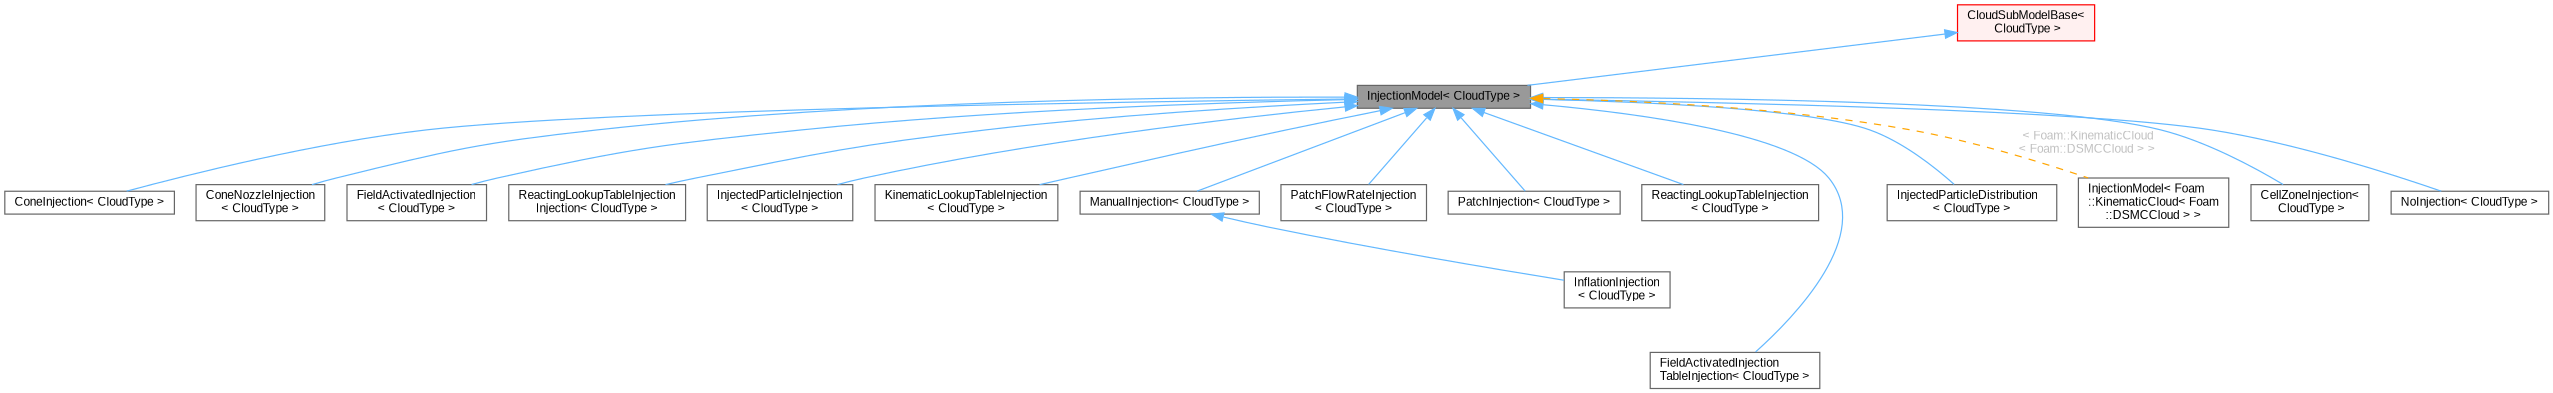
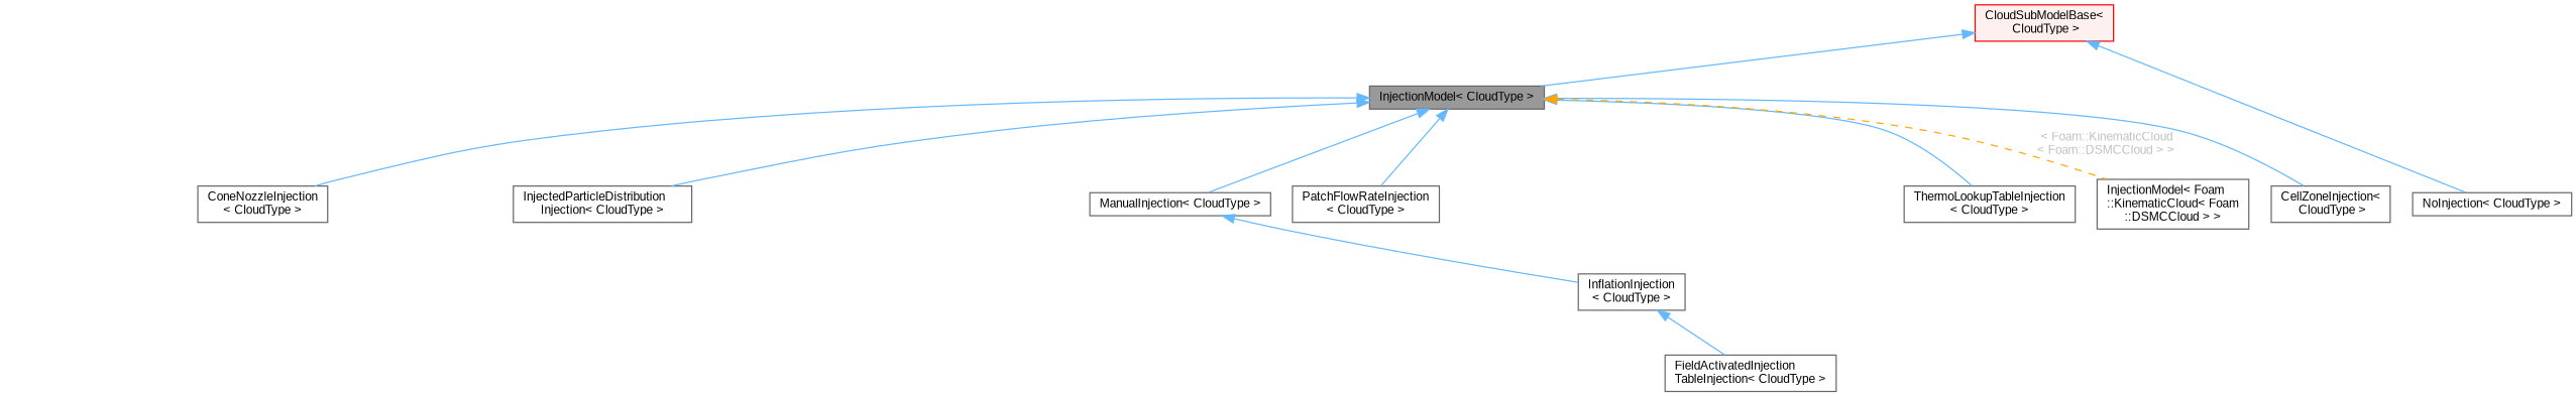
  digraph {
    fontname="Liberation Sans"
    rankdir=TB
    node [color=gray40 fillcolor=white fontname="Liberation Sans" fontsize=10 shape=box style=filled]
    edge [color=steelblue1 dir=back fontname="Liberation Sans" fontsize=10 labelfontname=Helvetica labelfontsize=10 style=solid]
    n1 [fillcolor=grey60 fontcolor=black height=0.2 label="InjectionModel\< CloudType \>" width=0.4]
    n2 [height=0.2 label="CellZoneInjection\<\l CloudType \>" width=0.4]
-   n3 [height=0.2 label="ConeInjection\< CloudType \>" width=0.4]
    n4 [height=0.2 label="ConeNozzleInjection\l\< CloudType \>" width=0.4]
-   n5 [height=0.2 label="FieldActivatedInjection\l\< CloudType \>" width=0.4]
-   n6 [height=0.2 label="ReactingLookupTableInjection\lInjection\< CloudType \>" width=0.4]
-   n7 [height=0.2 label="InjectedParticleInjection\l\< CloudType \>" width=0.4]
-   n8 [height=0.2 label="KinematicLookupTableInjection\l\< CloudType \>" width=0.4]
+   n6 [height=0.2 label="InjectedParticleDistribution\lInjection\< CloudType \>" width=0.4]
    n9 [height=0.2 label="ManualInjection\< CloudType \>" width=0.4]
    n10 [height=0.2 label="NoInjection\< CloudType \>" width=0.4]
    n11 [height=0.2 label="PatchFlowRateInjection\l\< CloudType \>" width=0.4]
-   n12 [height=0.2 label="PatchInjection\< CloudType \>" width=0.4]
-   n13 [height=0.2 label="ReactingLookupTableInjection\l\< CloudType \>" width=0.4]
    n14 [height=0.2 label="FieldActivatedInjection\lTableInjection\< CloudType \>" width=0.4]
-   n15 [height=0.2 label="InjectedParticleDistribution\l\< CloudType \>" width=0.4]
+   n15 [height=0.2 label="ThermoLookupTableInjection\l\< CloudType \>" width=0.4]
    n16 [height=0.2 label="InjectionModel\< Foam\l::KinematicCloud\< Foam\l::DSMCCloud \> \>" width=0.4]
    n17 [height=0.2 label="InflationInjection\l\< CloudType \>" width=0.4]
    n18 [color=red fillcolor="#FFF0F0" height=0.2 label="CloudSubModelBase\<\l CloudType \>" width=0.4]
    n1 -> n2
-   n1 -> n3
    n1 -> n4
-   n1 -> n5
    n1 -> n6
-   n1 -> n7
-   n1 -> n8
    n1 -> n9
-   n1 -> n10
+   n18 -> n10
    n1 -> n11
-   n1 -> n12
-   n1 -> n13
-   n1 -> n14
+   n17 -> n14
    n1 -> n15
    n1 -> n16 [color=orange fontcolor=grey label=" \< Foam::KinematicCloud\l\< Foam::DSMCCloud \> \>" style=dashed]
    n9 -> n17
    n18 -> n1
  }
